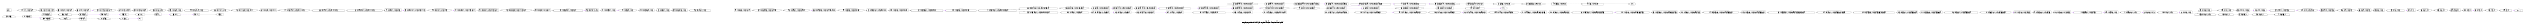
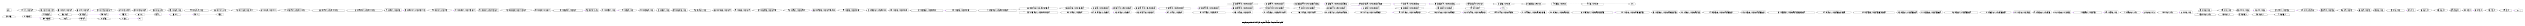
  digraph {
    label="Tree-decomposition of width 3 for register allocator (function _atomSched)"
    rankdir=LR
    node [shape=box]
    edge [color=black style=dashed]
    n1 [label="0 | : "]
    n2 [label="1 | 65 : " shape=house]
    n3 [label="2 | 64 65 : " shape=house]
    n4 [label="3 | 2 64 : " shape=house]
    n5 [label="137 | 64 : " shape=folder]
    n6 [label="4 | 2 62 63 : 1 " shape=house]
    n7 [label="132 | 2 63 : " shape=house]
    n8 [label="70 | 2 63 64 : "]
    n9 [label="5 | 2 61 62 : 1 " shape=folder]
    n10 [label="131 | 2 62 : 1 " shape=house]
    n11 [label="6 | 12 60 61 : 1 2 3 "]
    n12 [label="120 | 12 61 : 1 2 3 " shape=house]
    n13 [label="68 | 2 12 61 : 1 2 3 "]
    n14 [label="7 | 12 59 60 61 : 1 2 3 " shape=octagon]
    n15 [label="8 | 12 58 59 61 : 1 2 3 34 35 " shape=house]
    n16 [label="119 | 12 59 61 : 1 2 3 "]
    n17 [label="9 | 12 57 58 61 : 1 2 3 34 35 "]
    n18 [label="118 | 12 58 61 : 1 2 3 34 35 " shape=folder]
    n19 [label="10 | 12 56 57 61 : 1 2 3 34 35 38 39 " shape=octagon]
    n20 [label="117 | 12 57 61 : 1 2 3 34 35 "]
    n21 [label="11 | 12 55 56 61 : 1 2 3 34 35 38 39 "]
    n22 [label="116 | 12 56 61 : 1 2 3 34 35 38 39 " shape=house]
    n23 [label="12 | 12 54 55 61 : 1 2 3 34 35 36 37 38 39 " shape=house]
    n24 [label="115 | 12 55 61 : 1 2 3 34 35 38 39 "]
    n25 [label="13 | 12 53 54 61 : 1 2 3 28 29 34 35 36 37 38 39 " shape=house]
    n26 [label="114 | 12 54 61 : 1 2 3 34 35 36 37 38 39 " shape=octagon]
    n27 [label="14 | 12 52 53 61 : 1 2 3 28 29 34 35 36 37 " shape=octagon]
    n28 [label="113 | 12 53 61 : 1 2 3 28 29 34 35 36 37 "]
    n29 [label="15 | 12 51 52 61 : 1 2 3 28 29 32 33 34 35 "]
    n30 [label="112 | 12 52 61 : 1 2 3 28 29 34 35 "]
    n31 [label="16 | 12 50 51 61 : 1 2 3 28 29 32 33 34 35 " shape=house]
    n32 [label="111 | 12 51 61 : 1 2 3 28 29 32 33 34 35 " shape=octagon]
    n33 [label="17 | 12 49 50 61 : 1 2 3 28 29 30 31 32 33 " shape=folder]
    n34 [label="110 | 12 50 61 : 1 2 3 28 29 32 33 " shape=folder]
    n35 [label="18 | 12 48 49 61 : 1 2 3 27 28 29 30 31 " shape=folder]
    n36 [label="109 | 12 49 61 : 1 2 3 28 29 30 31 " shape=octagon]
    n37 [label="19 | 12 47 48 61 : 1 2 3 27 28 29 30 31 " shape=octagon]
    n38 [label="108 | 12 48 61 : 1 2 3 27 28 29 30 31 " shape=octagon]
    n39 [label="20 | 12 46 47 61 : 1 2 3 27 28 29 30 31 "]
    n40 [label="107 | 12 47 61 : 1 2 3 27 28 29 30 31 " shape=octagon]
    n41 [label="21 | 12 45 46 61 : 1 2 3 23 24 27 28 29 " shape=folder]
+   n42 [label="106 | 12 46 61 : 1 2 3 27 28 29 " shape=house]
    n43 [label="22 | 12 44 45 61 : 1 2 3 23 24 27 " shape=house]
    n44 [label="105 | 12 45 61 : 1 2 3 23 24 27 " shape=folder]
    n45 [label="23 | 12 43 44 61 : 1 2 3 23 24 "]
    n46 [label="104 | 12 44 61 : 1 2 3 23 24 "]
    n47 [label="24 | 12 42 43 61 : 1 2 3 23 24 "]
    n48 [label="103 | 12 43 61 : 1 2 3 23 24 " shape=folder]
    n49 [label="25 | 32 41 42 : 1 20 21 22 23 24 "]
    n50 [label="26 | 32 40 41 42 : 1 20 21 22 23 24 "]
    n51 [label="80 | 32 40 42 : 1 20 21 22 23 24 " shape=house]
    n52 [label="27 | 32 39 40 42 : 1 20 21 22 23 24 " shape=folder]
    n53 [label="64 | 32 39 40 42 : 1 20 21 22 23 24 " shape=octagon]
    n54 [label="65 | 32 39 40 42 : 1 20 21 22 23 24 " shape=folder]
    n55 [label="76 | 32 39 40 : 1 20 21 22 23 24 " shape=folder]
    n56 [label="142 | 32 40 42 : 1 20 21 22 23 24 " shape=octagon]
    n57 [label="28 | 32 38 39 40 : 1 20 21 22 23 24 25 26 "]
    n58 [label="75 | 32 38 40 : 1 20 21 22 23 24 25 26 "]
    n59 [label="29 | 32 37 38 40 : 1 20 21 22 23 24 25 26 " shape=house]
    n60 [label="74 | 32 37 40 : 1 20 21 22 25 26 " shape=house]
    n61 [label="30 | 32 36 37 40 : 1 20 21 22 25 26 " shape=octagon]
    n62 [label="139 | 32 36 40 : 1 20 21 22 "]
    n63 [label="73 | 32 36 : 1 20 21 22 " shape=octagon]
    n64 [label="31 | 32 35 36 : 1 20 21 22 " shape=octagon]
    n65 [label="140 | 35 36 : 1 20 21 22 "]
    n66 [label="141 | 36 : 1 20 21 22 " shape=house]
    n67 [label="32 | 32 34 42 : 1 20 21 22 23 24 " shape=folder]
    n68 [label="78 | 32 34 : 1 20 21 22 23 24 " shape=folder]
    n69 [label="33 | 32 33 34 : 1 20 21 22 23 24 " shape=octagon]
    n70 [label="143 | 33 34 : 1 21 22 23 24 "]
    n71 [label="144 | 34 : 1 23 24 " shape=house]
    n72 [label="34 | 12 31 32 61 : 1 2 3 20 21 22 " shape=house]
    n73 [label="101 | 12 32 61 : 1 2 3 20 21 22 " shape=house]
    n74 [label="67 | 12 32 42 61 : 1 2 3 20 21 22 23 24 " shape=house]
    n75 [label="35 | 12 30 31 61 : 1 2 3 20 21 22 "]
    n76 [label="100 | 12 31 61 : 1 2 3 20 21 22 "]
    n77 [label="36 | 12 29 30 61 : 1 2 3 18 19 20 21 22 "]
    n78 [label="99 | 12 30 61 : 1 2 3 20 21 22 " shape=octagon]
    n79 [label="37 | 12 28 29 61 : 1 2 3 18 19 20 " shape=octagon]
    n80 [label="98 | 12 29 61 : 1 2 3 18 19 20 " shape=octagon]
+   n81 [label="38 | 12 27 28 61 : 1 2 3 18 19 "]
    n82 [label="97 | 12 28 61 : 1 2 3 18 19 "]
    n83 [label="39 | 12 26 27 61 : 1 2 3 " shape=folder]
    n84 [label="96 | 12 27 61 : 1 2 3 " shape=house]
    n85 [label="40 | 12 25 26 27 : 1 2 3 "]
    n86 [label="95 | 12 26 27 : 1 2 3 " shape=folder]
    n87 [label="41 | 12 24 25 27 : 1 2 3 "]
    n88 [label="94 | 12 25 27 : 1 2 3 " shape=octagon]
    n89 [label="42 | 12 23 24 27 : 1 2 3 16 17 " shape=house]
    n90 [label="93 | 12 24 27 : 1 2 3 " shape=folder]
    n91 [label="43 | 12 22 23 27 : 1 2 3 14 15 16 17 " shape=octagon]
    n92 [label="92 | 12 23 27 : 1 2 3 16 17 "]
    n93 [label="44 | 12 21 22 27 : 1 2 3 14 15 16 17 "]
    n94 [label="91 | 12 22 27 : 1 2 3 14 15 16 17 " shape=folder]
    n95 [label="45 | 12 20 21 27 : 1 2 3 12 13 14 15 "]
    n96 [label="90 | 12 21 27 : 1 2 3 14 15 " shape=octagon]
    n97 [label="46 | 12 19 20 27 : 1 2 3 10 11 12 13 " shape=house]
    n98 [label="89 | 12 20 27 : 1 2 3 12 13 " shape=folder]
    n99 [label="47 | 12 18 19 27 : 1 2 3 10 11 12 13 " shape=octagon]
    n100 [label="88 | 12 19 27 : 1 2 3 10 11 12 13 " shape=house]
    n101 [label="48 | 12 17 18 27 : 1 2 3 10 11 " shape=octagon]
    n102 [label="87 | 12 18 27 : 1 2 3 10 11 "]
    n103 [label="49 | 12 16 17 27 : 1 2 3 " shape=house]
    n104 [label="86 | 12 17 27 : 1 2 3 " shape=octagon]
    n105 [label="50 | 12 15 16 : 1 2 3 9 "]
    n106 [label="85 | 12 16 : 1 2 3 " shape=octagon]
    n107 [label="145 | 12 16 27 : 1 2 3 " shape=folder]
    n108 [label="51 | 12 14 15 : 1 2 3 7 8 9 " shape=octagon]
    n109 [label="84 | 12 15 : 1 2 3 9 "]
    n110 [label="52 | 12 13 14 : 1 2 3 7 8 9 "]
    n111 [label="83 | 12 14 : 1 2 3 7 8 9 "]
    n112 [label="53 | 2 11 12 : 1 2 3 6 "]
    n113 [label="128 | 2 11 : 1 2 3 6 "]
    n114 [label="54 | 2 10 11 : 1 2 3 4 5 6 " shape=house]
    n115 [label="127 | 2 10 : 1 2 3 4 5 6 " shape=octagon]
    n116 [label="55 | 2 9 10 : 1 2 3 4 5 6 " shape=folder]
    n117 [label="126 | 2 9 : 1 2 3 4 5 " shape=octagon]
    n118 [label="56 | 2 8 9 : 1 2 3 4 5 " shape=folder]
    n119 [label="125 | 2 8 : 1 2 3 " shape=folder]
    n120 [label="57 | 2 7 8 : 1 2 3 " shape=house]
    n121 [label="124 | 2 7 : 1 " shape=folder]
    n122 [label="58 | 2 6 7 : 0 1 " shape=octagon]
    n123 [label="123 | 2 6 : 0 1 " shape=octagon]
    n124 [label="59 | 2 5 6 : 0 1 " shape=folder]
    n125 [label="122 | 2 5 : 0 "]
    n126 [label="60 | 2 4 5 : 0 "]
    n127 [label="148 | 4 5 : 0 " shape=octagon]
    n128 [label="149 | 5 : 0 " shape=house]
    n129 [label="61 | 2 3 64 : " shape=folder]
    n130 [label="150 | 2 64 : "]
    n131 [label="135 | 2 : " shape=octagon]
    n132 [label="62 | 1 2 : " shape=octagon]
    n133 [label="134 | 1 : " shape=folder]
    n134 [label="63 | 0 1 : " shape=house]
    n135 [label="151 | 1 : "]
    n136 [label="133 | : " shape=octagon]
    n137 [label="79 | 32 42 : 1 20 21 22 23 24 " shape=octagon]
    n138 [label="66 | 12 32 42 61 : 1 2 3 20 21 22 23 24 " shape=house]
    n139 [label="138 | 32 42 61 : 1 20 21 22 23 24 " shape=octagon]
    n140 [label="81 | 32 42 : 1 20 21 22 23 24 "]
    n141 [label="154 | 12 32 42 61 : 1 2 3 20 21 22 23 24 " shape=house]
    n142 [label="102 | 12 42 61 : 1 2 3 23 24 " shape=house]
    n143 [label="69 | 2 12 61 : 1 2 3 " shape=folder]
    n144 [label="153 | 2 12 61 : 1 2 3 " shape=house]
    n145 [label="129 | 2 12 : 1 2 3 " shape=octagon]
    n146 [label="130 | 2 61 : 1 " shape=house]
    n147 [label="71 | 2 63 64 : " shape=folder]
    n148 [label="152 | 2 63 64 : " shape=octagon]
    n149 [label="136 | 2 64 : " shape=house]
    n150 [label="72 | : " shape=octagon]
    n151 [label="77 | : " shape=octagon]
    n152 [label="82 | : " shape=folder]
    n153 [label="147 | 14 : 1 2 3 7 8 9 " shape=octagon]
    n154 [label="146 | 13 14 : 1 2 3 7 8 9 " shape=folder]
    n155 [label="121 | : " shape=house]
    n2 -> n1 [color=purple]
    n3 -> n2 [style=dotted]
    n4 -> n5
    n5 -> n3 [style=dotted]
    n7 -> n8 [color=gray40]
    n8 -> n147 [color=gray40 style=dotted]
    n8 -> n148 [color=purple]
    n9 -> n10 [color=gray40]
    n10 -> n6
    n11 -> n12 [style=dotted]
    n12 -> n13 [color=purple]
    n13 -> n143 [style=dotted]
    n13 -> n144 [color=gray40]
    n14 -> n11 [color=purple style=dotted]
    n15 -> n16 [color=purple]
    n16 -> n14
    n17 -> n18
    n18 -> n15 [color=purple]
    n19 -> n20 [color=purple]
    n20 -> n17
    n21 -> n22 [color=gray40]
    n22 -> n19 [color=gray40 style=dotted]
    n23 -> n24 [color=gray40 style=dotted]
    n24 -> n21 [color=gray40]
    n25 -> n26 [color=gray40]
    n26 -> n23 [color=gray40 style=dotted]
    n27 -> n28
    n28 -> n25 [style=dotted]
    n29 -> n30
    n30 -> n27 [style=dotted]
    n31 -> n32 [color=purple]
    n32 -> n29 [style=dotted]
    n33 -> n34 [color=gray40 style=dotted]
    n34 -> n31 [color=gray40]
    n35 -> n36 [color=gray40]
    n36 -> n33 [color=gray40]
    n37 -> n38 [color=gray40]
    n38 -> n35 [color=purple]
    n39 -> n40 [color=gray40 style=dotted]
    n40 -> n37 [color=purple style=dotted]
+   n41 -> n42
+   n42 -> n39 [color=gray40]
    n43 -> n44
    n44 -> n41 [color=gray40 style=dotted]
    n45 -> n46 [color=purple]
    n46 -> n43 [color=gray40]
    n47 -> n48 [color=purple style=dotted]
    n48 -> n45
    n49 -> n50 [style=dotted]
    n50 -> n51 [color=purple style=dotted]
    n51 -> n52 [color=purple style=dotted]
    n52 -> n53 [color=gray40]
    n52 -> n54 [color=purple]
    n53 -> n55 [color=gray40]
    n54 -> n56 [color=purple style=dotted]
    n55 -> n57
    n56 -> n137 [color=gray40]
    n57 -> n58 [color=purple]
    n59 -> n60 [color=purple]
    n60 -> n61 [color=purple]
    n61 -> n62 [color=gray40]
    n62 -> n63 [style=dotted]
    n63 -> n64
    n64 -> n65 [color=gray40 style=dotted]
    n65 -> n66 [style=dotted]
    n66 -> n150
    n67 -> n59 [color=purple]
    n67 -> n68 [color=purple]
    n68 -> n69 [style=dotted]
    n69 -> n70 [color=gray40]
    n70 -> n71 [color=gray40]
    n71 -> n151 [color=purple]
    n72 -> n73 [color=purple]
    n73 -> n74 [color=gray40]
    n74 -> n138
    n74 -> n141 [color=gray40]
    n75 -> n76 [style=dotted]
    n76 -> n72
    n77 -> n78 [color=gray40]
    n78 -> n75
    n79 -> n80 [style=dotted]
    n80 -> n77 [color=purple style=dotted]
+   n81 -> n82 [color=gray40 style=dotted]
    n82 -> n79 [style=dotted]
    n83 -> n84 [color=gray40]
+   n84 -> n81 [style=dotted]
    n85 -> n86 [color=gray40]
    n86 -> n83
    n87 -> n88 [color=purple]
    n88 -> n85 [style=dotted]
    n89 -> n90 [color=purple]
    n90 -> n87 [color=gray40 style=dotted]
    n91 -> n92
    n92 -> n89
    n93 -> n94 [color=gray40]
    n94 -> n91 [color=gray40 style=dotted]
    n95 -> n96 [color=gray40]
    n96 -> n93 [color=purple style=dotted]
    n97 -> n98
    n98 -> n95 [color=purple]
    n99 -> n100 [color=gray40]
    n100 -> n97 [color=gray40 style=dotted]
    n101 -> n102 [style=dotted]
    n102 -> n99
    n103 -> n104 [color=gray40]
    n104 -> n101
    n105 -> n106 [color=gray40]
    n106 -> n107 [style=dotted]
    n107 -> n103 [color=gray40 style=dotted]
    n108 -> n109 [color=gray40 style=dotted]
    n109 -> n105
    n110 -> n111 [style=dotted]
    n111 -> n108 [color=purple]
    n112 -> n113 [color=purple style=dotted]
    n113 -> n114 [color=purple]
    n114 -> n115 [color=purple style=dotted]
    n115 -> n116 [color=purple]
    n116 -> n117
    n117 -> n118 [style=dotted]
    n118 -> n119 [style=dotted]
    n119 -> n120 [color=gray40 style=dotted]
    n120 -> n121 [color=purple style=dotted]
    n121 -> n122 [style=dotted]
    n122 -> n123
    n123 -> n124 [style=dotted]
    n124 -> n125
    n125 -> n126 [color=purple]
    n126 -> n127
    n127 -> n128 [style=dotted]
    n128 -> n155 [color=purple style=dotted]
    n129 -> n130 [color=purple]
    n130 -> n131 [color=purple style=dotted]
    n131 -> n132 [color=gray40]
    n132 -> n133 [color=gray40]
    n133 -> n134 [color=purple style=dotted]
    n134 -> n135 [color=purple style=dotted]
    n135 -> n136 [color=gray40]
    n137 -> n67 [color=gray40]
    n138 -> n139 [style=dotted]
    n139 -> n140 [style=dotted]
    n140 -> n49 [color=purple style=dotted]
    n141 -> n142 [color=gray40]
    n142 -> n47 [style=dotted]
    n143 -> n145
    n144 -> n146 [color=gray40]
    n145 -> n112 [style=dotted]
    n146 -> n9 [color=gray40]
    n147 -> n149 [style=dotted]
    n148 -> n4
    n149 -> n129
    n152 -> n153 [color=gray40 style=dotted]
    n153 -> n154
    n154 -> n110 [color=gray40]
  }
